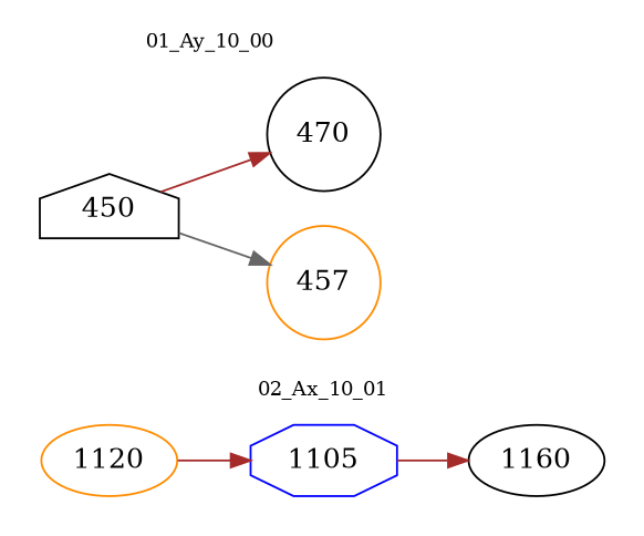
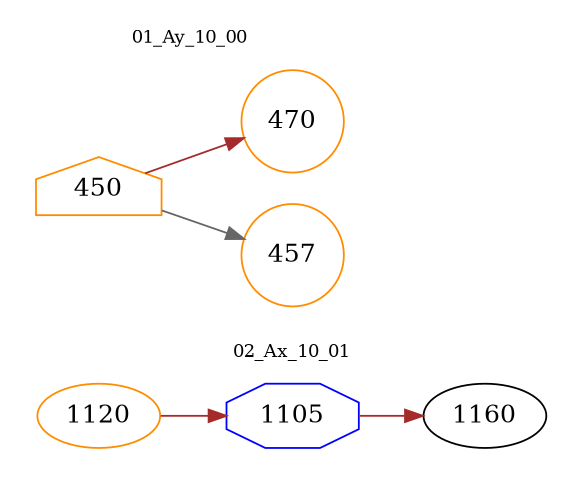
  digraph {
    rankdir=LR
    node [color=darkorange shape=ellipse]
    edge [color=brown]
    n1 [label=1120]
    n2 [color=blue label=1105 shape=octagon]
    n3 [color=black label=1160]
    n4 [label=457 shape=circle]
-   n5 [color=black label=450 shape=house]
-   n6 [color=black label=470 shape=circle]
+   n5 [label=450 shape=house]
+   n6 [label=470 shape=circle]
    subgraph cluster_1 {
      color=white
      fontsize=10
      label="02_Ax_10_01"
      n1
      n2
      n3
    }
    subgraph cluster_2 {
      color=white
      fontsize=10
      label="01_Ay_10_00"
      n4
      n5
      n6
    }
    n1 -> n2
    n2 -> n3
    n5 -> n4 [color=gray40]
    n5 -> n6
  }
